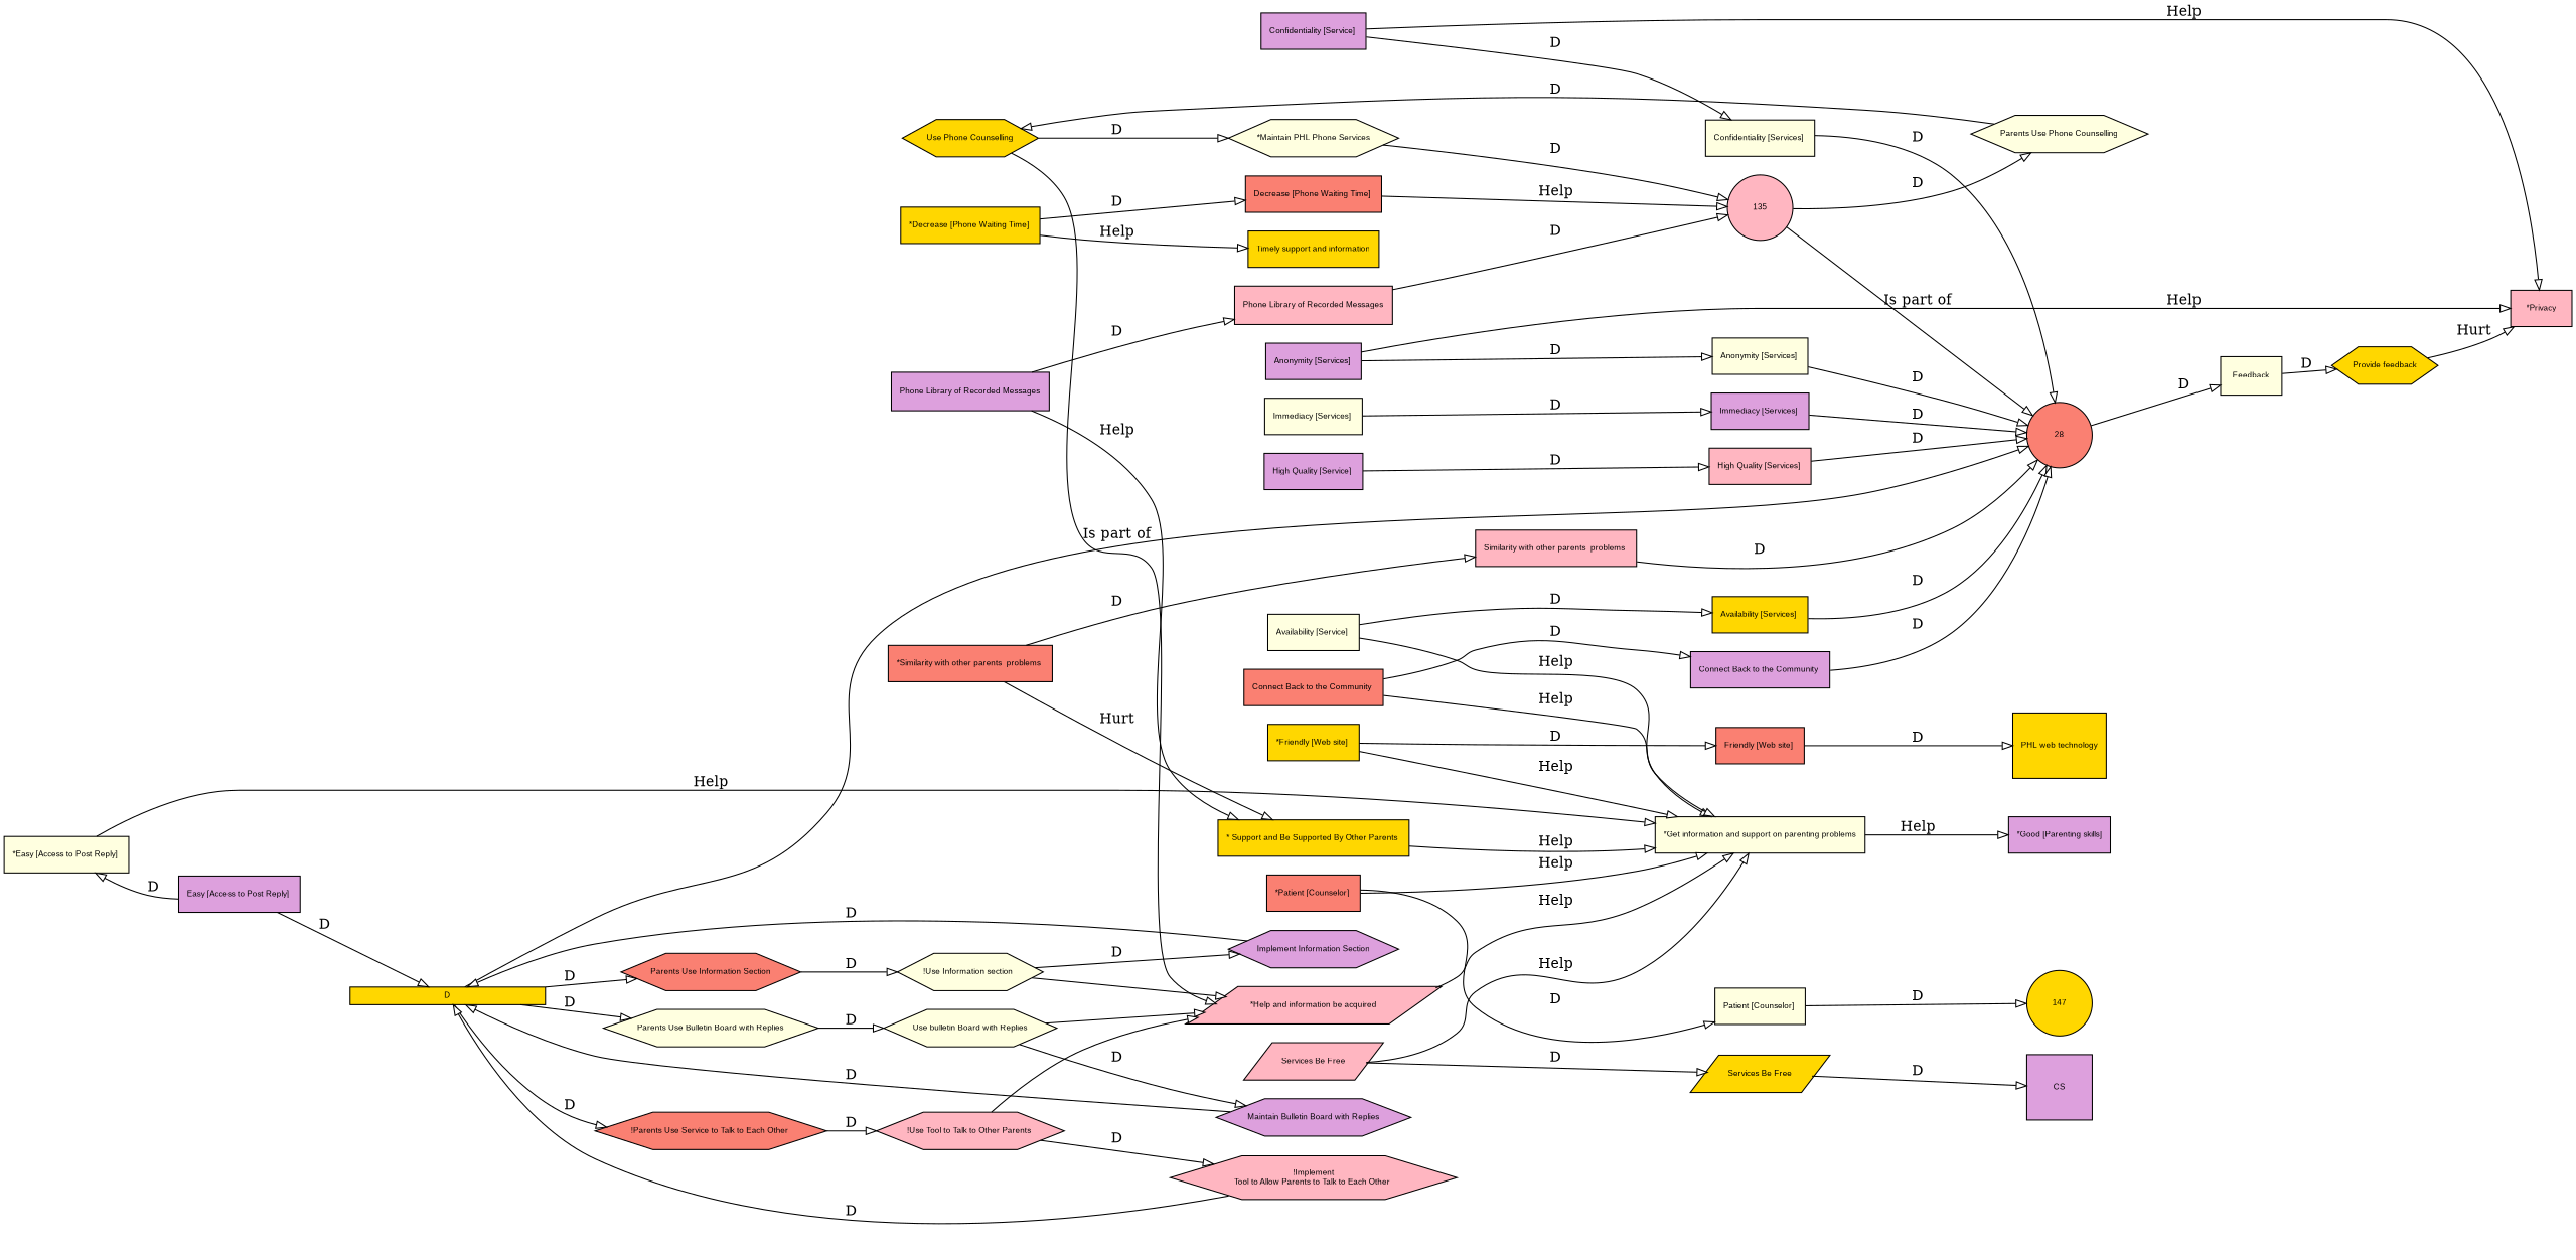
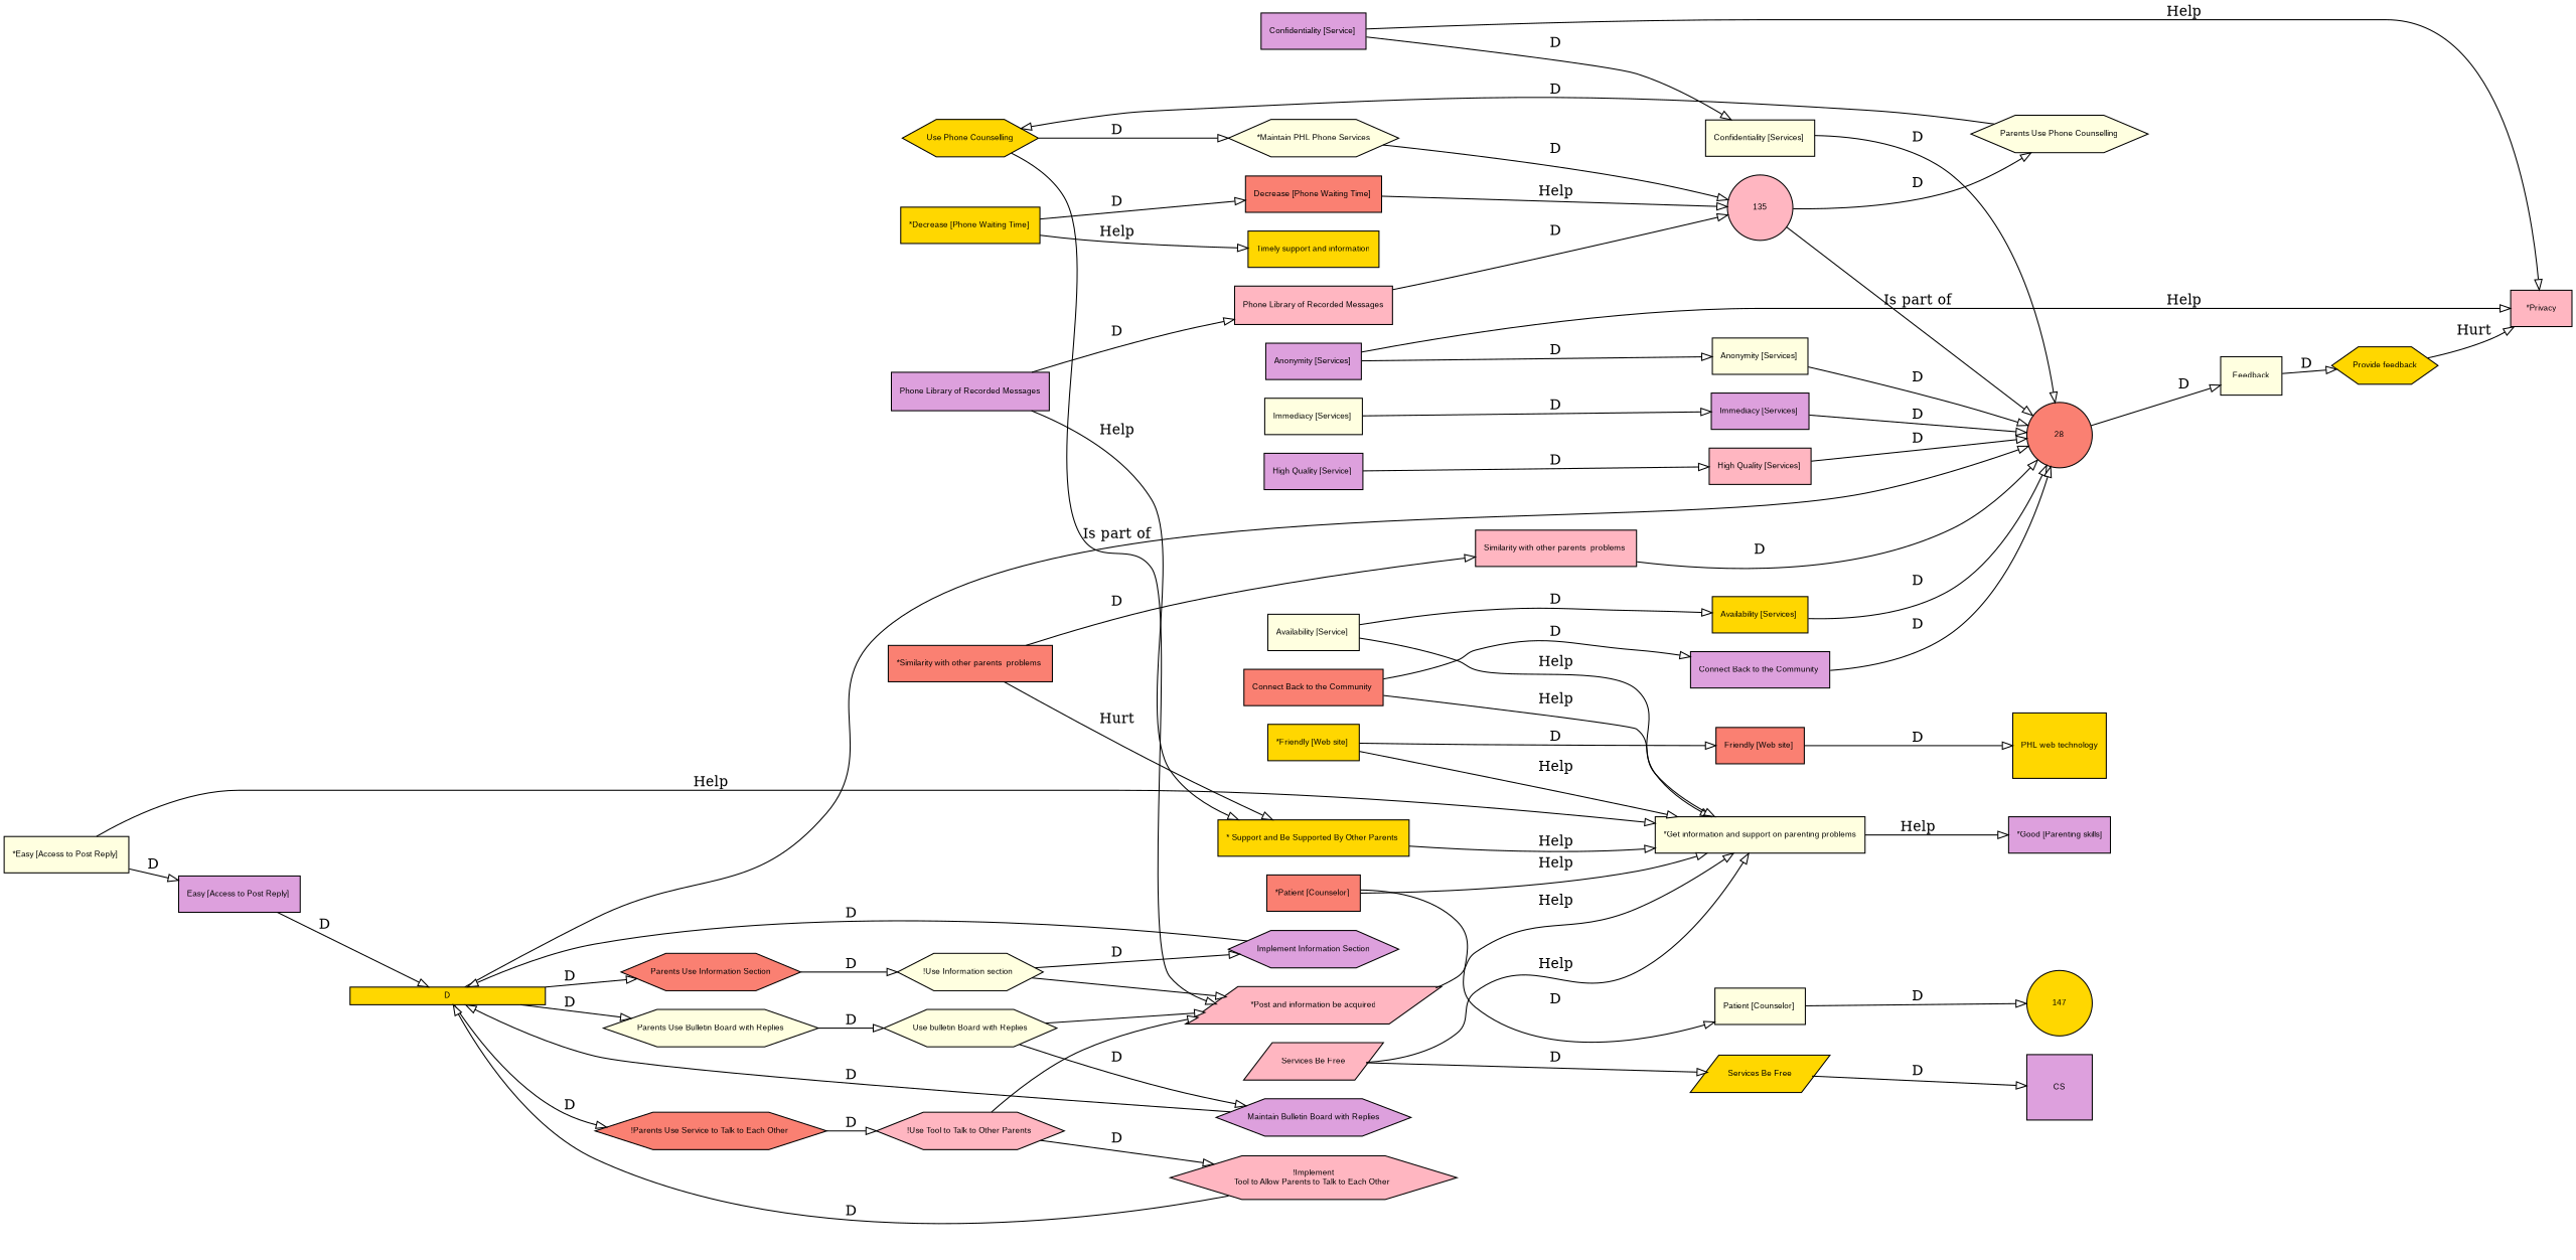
  digraph {
    rankdir=LR
    node [color="#000000" fillcolor=lightyellow fontname=Arial fontsize=8 shape=box style=filled]
    edge [color="#000000" fillcolor="#FFFFFF"]
    n1 [fillcolor=gold height=0 label=D width=2.60956693807278]
    28 [fillcolor=salmon height=0.875 shape=circle width=0.875]
    n3 [height=0.5 label="Parents Use Bulletin Board with Replies" shape=polygon sides=6 width=0.78125]
    n4 [fillcolor=salmon height=0.5 label="!Parents Use Service to Talk to Each Other " shape=polygon sides=6 width=0.78125]
    n5 [fillcolor=salmon height=0.5 label="Parents Use Information Section" shape=polygon sides=6 width=0.78125]
    n6 [height=0.5078125 label=Feedback width=0.8125]
    n7 [height=0.5 label="Use bulletin Board with Replies" shape=polygon sides=6 width=0.78125]
    n8 [fillcolor=lightpink height=0.5 label="!Use Tool to Talk to Other Parents " shape=polygon sides=6 width=0.78125]
    n9 [height=0.5 label="!Use Information section  " shape=polygon sides=6 width=0.78125]
    n10 [fillcolor=gold height=0.490638069621911 label="*Friendly [Web site] " width=0.816179286622626]
    n11 [fillcolor=salmon height=0.490638069621911 label="Friendly [Web site] " width=0.816179286622626]
    n12 [height=0.490638069621911 label="*Get information and support on parenting problems" width=0.816179286622626]
    n13 [fillcolor=gold height=0.875 label="PHL web technology" width=0.875]
    n14 [fillcolor=plum height=0.490638069621911 label="*Good [Parenting skills]" width=0.816179286622626]
    n15 [height=0.490638069621911 label="Availability [Service] " width=0.816179286622626]
    n16 [fillcolor=gold height=0.490638069621911 label="Availability [Services] " width=0.816179286622626]
    n17 [fillcolor=plum height=0.490638069621911 label="High Quality [Service] " width=0.816179286622626]
    n18 [fillcolor=lightpink height=0.490638069621911 label="High Quality [Services] " width=0.816179286622626]
    n19 [height=0.490638069621911 label="Anonymity [Services] " width=0.816179286622626]
    n20 [fillcolor=gold height=0.5 label="Provide feedback" shape=polygon sides=6 width=0.78125]
    n21 [fillcolor=plum height=0.490638069621911 label="Confidentiality [Service] " width=0.816179286622626]
    n22 [height=0.490638069621911 label="Confidentiality [Services] " width=0.816179286622626]
    n23 [fillcolor=lightpink height=0.490638069621911 label="*Privacy" width=0.816179286622626]
    n24 [height=0.490638069621911 label="*Easy [Access to Post Reply] " width=0.816179286622626]
    n25 [fillcolor=plum height=0.490638069621911 label="Easy [Access to Post Reply] " width=0.816179286622626]
    n26 [fillcolor=plum height=0.490638069621911 label="Immediacy [Services] " width=0.816179286622626]
    n27 [fillcolor=plum height=0.5 label="Maintain Bulletin Board with Replies" shape=polygon sides=6 width=0.78125]
-   n28 [fillcolor=lightpink height=0.5 label="*Help and information be acquired" shape=parallelogram width=0.812499999999998]
+   n28 [fillcolor=lightpink height=0.5 label="*Post and information be acquired" shape=parallelogram width=0.812499999999998]
    n29 [fillcolor=lightpink height=0.5 label="!Implement\nTool to Allow Parents to Talk to Each Other " shape=polygon sides=6 width=0.78125]
    n30 [height=0.5 label="Parents Use Phone Counselling" shape=polygon sides=6 width=0.78125]
    n31 [fillcolor=gold height=0.5 label="Use Phone Counselling" shape=polygon sides=6 width=0.78125]
    n32 [height=0.5 label="*Maintain PHL Phone Services" shape=polygon sides=6 width=0.78125]
    135 [fillcolor=lightpink height=0.875 shape=circle width=0.875]
    n34 [fillcolor=salmon height=0.490638069621911 label="Connect Back to the Community " width=0.816179286622626]
    n35 [fillcolor=plum height=0.490638069621911 label="Connect Back to the Community " width=0.816179286622626]
    n36 [fillcolor=gold height=0.490638069621911 label="*Decrease [Phone Waiting Time] " width=0.816179286622626]
    n37 [fillcolor=salmon height=0.490638069621911 label="Decrease [Phone Waiting Time] " width=0.816179286622626]
    n38 [fillcolor=gold height=0.490638069621911 label="Timely support and information" width=0.816179286622626]
    n39 [fillcolor=lightpink height=0.490638069621911 label="Similarity with other parents  problems " width=0.816179286622626]
    n40 [fillcolor=salmon height=0.490638069621911 label="*Similarity with other parents  problems " width=0.816179286622626]
    n41 [fillcolor=gold height=0.490638069621911 label="* Support and Be Supported By Other Parents " width=0.816179286622626]
    n42 [height=0.490638069621911 label="Patient [Counselor] " width=0.816179286622626]
    147 [fillcolor=gold height=0.875 shape=circle width=0.875]
    n44 [fillcolor=salmon height=0.490638069621911 label="*Patient [Counselor] " width=0.816179286622626]
    n45 [fillcolor=plum height=0.490638069621911 label="Anonymity [Services] " width=0.816179286622626]
    n46 [fillcolor=lightpink height=0.5078125 label="Phone Library of Recorded Messages" width=0.8125]
    n47 [fillcolor=plum height=0.5078125 label="Phone Library of Recorded Messages" width=0.8125]
    n48 [height=0.490638069621911 label="Immediacy [Services] " width=0.816179286622626]
    n49 [fillcolor=plum height=0.5 label="Implement Information Section" shape=polygon sides=6 width=0.78125]
    n50 [fillcolor=gold height=0.5 label="Services Be Free" shape=parallelogram width=0.812499999999998]
    n51 [fillcolor=plum height=0.875 label=CS width=0.875]
    n52 [fillcolor=lightpink height=0.5 label="Services Be Free" shape=parallelogram width=0.812499999999998]
    subgraph sub_1 {
      n1
    }
    n1 -> 28 [label="Is part of"]
    n1 -> n3 [label=D]
    n1 -> n4 [label=D]
    n1 -> n5 [label=D]
    28 -> n6 [label=D]
    n3 -> n7 [label=D]
    n4 -> n8 [label=D]
    n5 -> n9 [label=D]
    n6 -> n20 [label=D]
    n7 -> n27 [label=D]
    n7 -> n28
    n8 -> n28
    n8 -> n29 [label=D]
    n9 -> n28
    n9 -> n49 [label=D]
    n10 -> n11 [label=D]
    n10 -> n12 [label=Help]
    n11 -> n13 [label=D]
    n12 -> n14 [label=Help]
    n15 -> n12 [label=Help]
    n15 -> n16 [label=D]
    n16 -> 28 [label=D]
    n17 -> n18 [label=D]
    n18 -> 28 [label=D]
    n19 -> 28 [label=D]
    n20 -> n23 [label=Hurt]
    n21 -> n22 [label=D]
    n21 -> n23 [label=Help]
    n22 -> 28 [label=D]
    n24 -> n12 [label=Help]
-   n25 -> n24 [label=D]
+   n24 -> n25 [label=D]
    n25 -> n1 [label=D]
    n26 -> 28 [label=D]
    n27 -> n1 [label=D]
    n28 -> n12 [label=Help]
    n29 -> n1 [label=D]
    n30 -> n31 [label=D]
    n31 -> n28
    n31 -> n32 [label=D]
    n32 -> 135 [label=D]
    135 -> 28 [label="Is part of"]
    135 -> n30 [label=D]
    n34 -> n12 [label=Help]
    n34 -> n35 [label=D]
    n35 -> 28 [label=D]
    n36 -> n37 [label=D]
    n36 -> n38 [label=Help]
    n37 -> 135 [label=Help]
    n39 -> 28 [label=D]
    n40 -> n39 [label=D]
    n40 -> n41 [label=Hurt]
    n41 -> n12 [label=Help]
    n42 -> 147 [label=D]
    n44 -> n12 [label=Help]
    n44 -> n42 [label=D]
    n45 -> n19 [label=D]
    n45 -> n23 [label=Help]
    n46 -> 135 [label=D]
    n47 -> n41 [label=Help]
    n47 -> n46 [label=D]
    n48 -> n26 [label=D]
    n49 -> n1 [label=D]
    n50 -> n51 [label=D]
    n52 -> n12 [label=Help]
    n52 -> n50 [label=D]
  }
